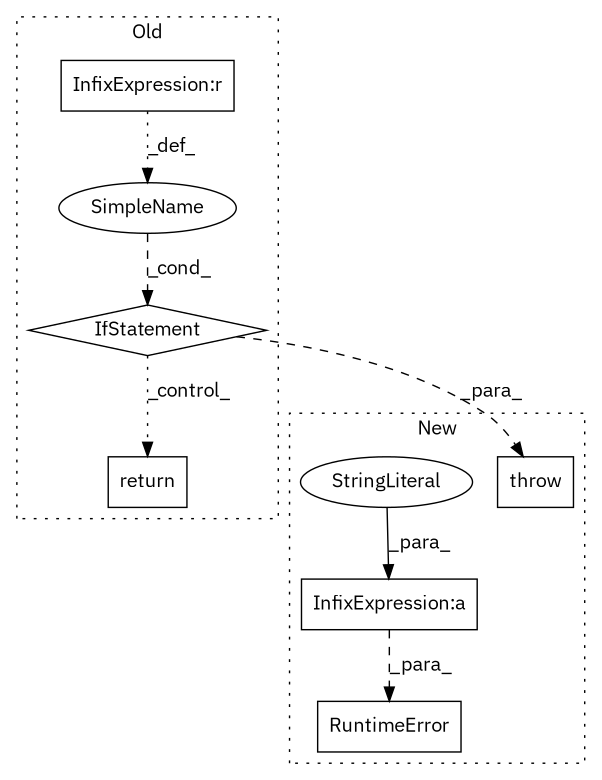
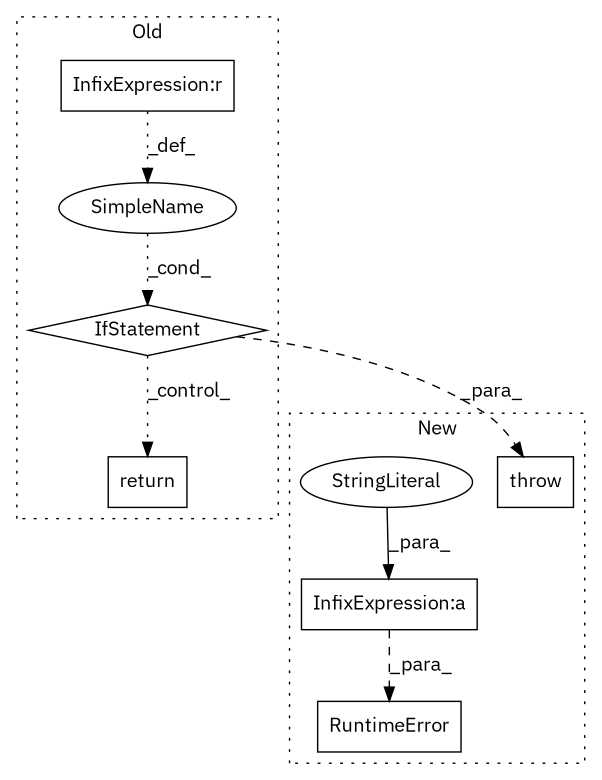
  digraph {
    fontname="IBM Plex Sans"
    node [a=27 fontname="IBM Plex Sans" shape=box]
    edge [fontname="IBM Plex Sans" style=dotted]
    n1 [a=41 l=7 label=return s=3961]
    n2 [a=25 l="4,2" label=IfStatement s="3928,3951" shape=diamond]
    n3 [a=42 label=SimpleName shape=ellipse]
    n4 [l=4 label="InfixExpression:r" s=3938]
    n5 [a=32 l="13,1" label=RuntimeError s="4487,4543"]
    n6 [a=53 l=6 label=throw s=4481]
    n7 [l=3 label="InfixExpression:a" s=4534]
    n8 [a=45 l=34 label=StringLiteral s=4500 shape=ellipse]
    subgraph cluster_1 {
      label=Old
      style=dotted
      n1
      n2
      n3
      n4
    }
    subgraph cluster_2 {
      label=New
      style=dotted
      n5
      n6
      n7
      n8
    }
    n2 -> n1 [label=_control_]
    n2 -> n6 [label=_para_ style=dashed]
-   n3 -> n2 [label=_cond_ style=dashed]
+   n3 -> n2 [label=_cond_]
    n4 -> n3 [label=_def_]
    n7 -> n5 [label=_para_ style=dashed]
    n8 -> n7 [label=_para_ style=solid]
  }
